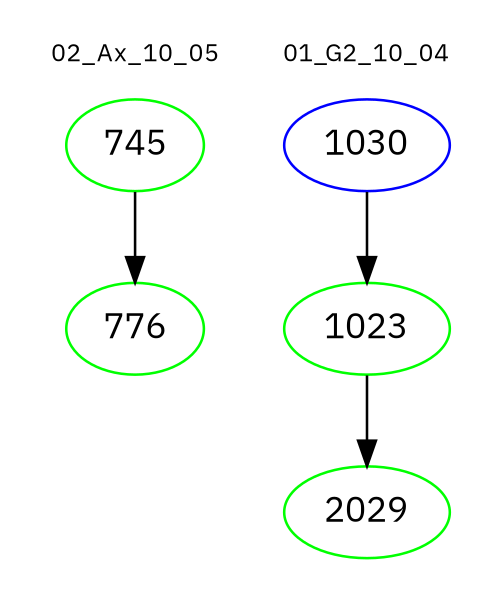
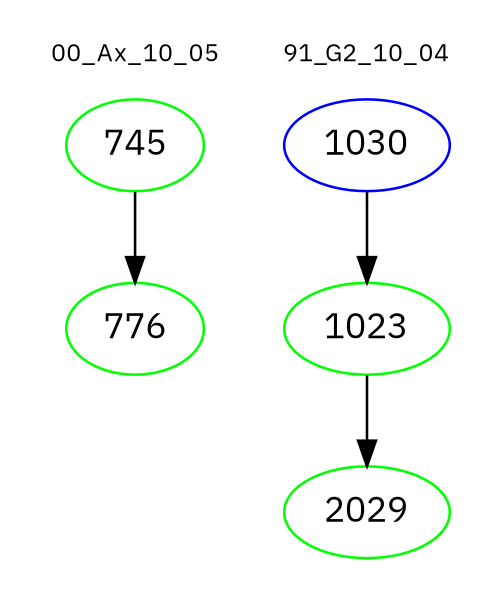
  digraph {
    fontname="IBM Plex Sans"
    node [color=green fontname="IBM Plex Sans"]
    edge [color=black fontname="IBM Plex Sans"]
    n1 [label=745]
    n2 [label=776]
    n3 [color=blue label=1030]
    n4 [label=1023]
    n5 [label=2029]
    subgraph cluster_1 {
      color=white
      fontsize=10
-     label="02_Ax_10_05"
+     label="00_Ax_10_05"
      n1
      n2
    }
    subgraph cluster_2 {
      color=white
      fontsize=10
-     label="01_G2_10_04"
+     label="91_G2_10_04"
      n3
      n4
      n5
    }
    n1 -> n2
    n3 -> n4
    n4 -> n5
  }
